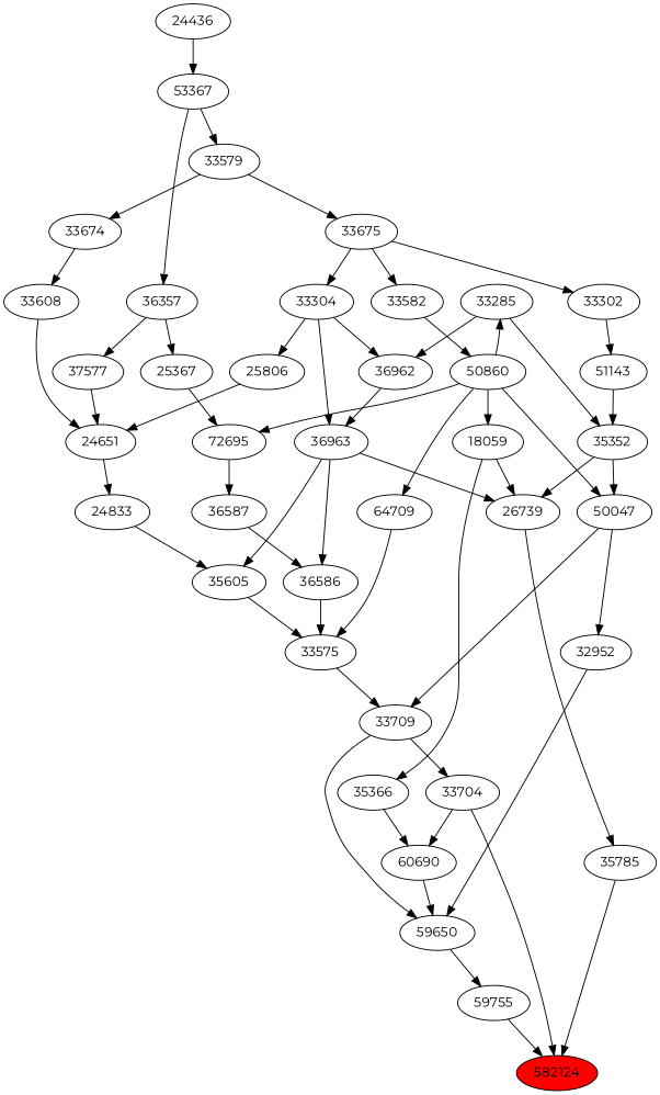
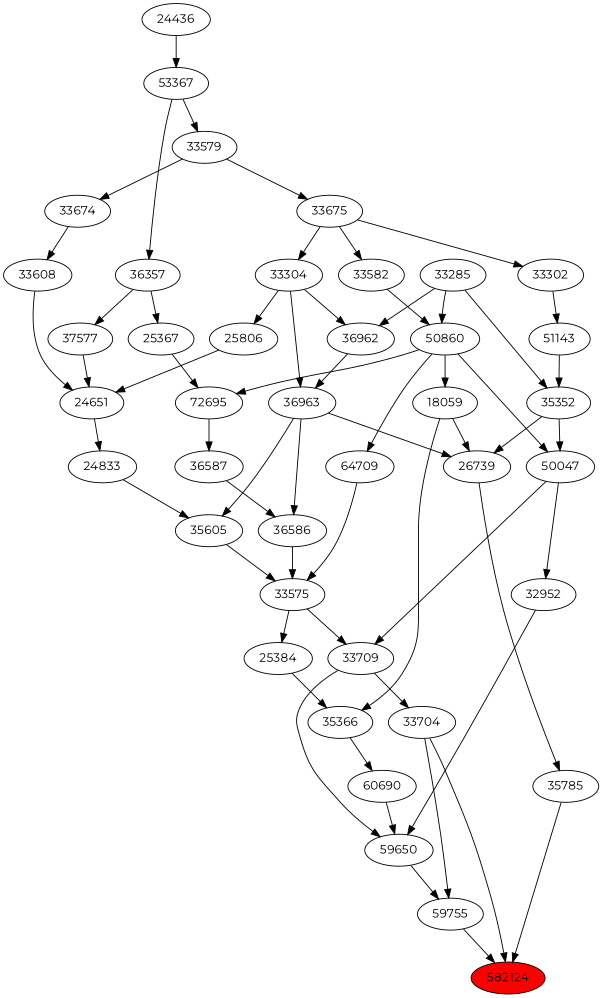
  strict digraph {
    fontname=Montserrat
    node [fontname=Montserrat]
    edge [fontname=Montserrat]
    n1 [fillcolor=red label=582124 style=filled]
    n2 [label=33704]
    n3 [label=59755]
    n4 [label=35785]
    n5 [label=33709]
    n6 [label=59650]
    n7 [label=26739]
    n8 [label=50047]
    n9 [label=32952]
    n10 [label=33575]
+   n11 [label=25384]
    n12 [label=35366]
    n13 [label=18059]
    n14 [label=60690]
    n15 [label=36963]
    n16 [label=36586]
    n17 [label=35605]
    n18 [label=35352]
    n19 [label=50860]
    n20 [label=64709]
    n21 [label=33285]
    n22 [label=72695]
    n23 [label=36962]
    n24 [label=36587]
    n25 [label=25806]
    n26 [label=24651]
    n27 [label=24833]
    n28 [label=51143]
    n29 [label=33582]
    n30 [label=33304]
    n31 [label=33302]
    n32 [label=33675]
    n33 [label=33579]
    n34 [label=33674]
    n35 [label=33608]
    n36 [label=25367]
    n37 [label=37577]
    n38 [label=53367]
    n39 [label=36357]
    n40 [label=24436]
    n2 -> n1
-   n2 -> n14
+   n2 -> n3
    n3 -> n1
    n4 -> n1
    n5 -> n2
    n5 -> n6
    n6 -> n3
    n7 -> n4
    n8 -> n5
    n8 -> n9
    n9 -> n6
    n10 -> n5
+   n10 -> n11
+   n11 -> n12
    n12 -> n14
    n13 -> n7
    n13 -> n12
    n14 -> n6
    n15 -> n7
    n15 -> n16
    n15 -> n17
    n16 -> n10
    n17 -> n10
    n18 -> n7
    n18 -> n8
    n19 -> n8
    n19 -> n13
    n19 -> n20
-   n19 -> n21
+   n21 -> n19
    n19 -> n22
    n20 -> n10
    n21 -> n18
    n21 -> n23
    n22 -> n24
    n23 -> n15
    n24 -> n16
    n25 -> n26
    n26 -> n27
    n27 -> n17
    n28 -> n18
    n29 -> n19
    n30 -> n15
    n30 -> n23
    n30 -> n25
    n31 -> n28
    n32 -> n29
    n32 -> n30
    n32 -> n31
    n33 -> n32
    n33 -> n34
    n34 -> n35
    n35 -> n26
    n36 -> n22
    n37 -> n26
    n38 -> n33
    n38 -> n39
    n39 -> n36
    n39 -> n37
    n40 -> n38
  }
